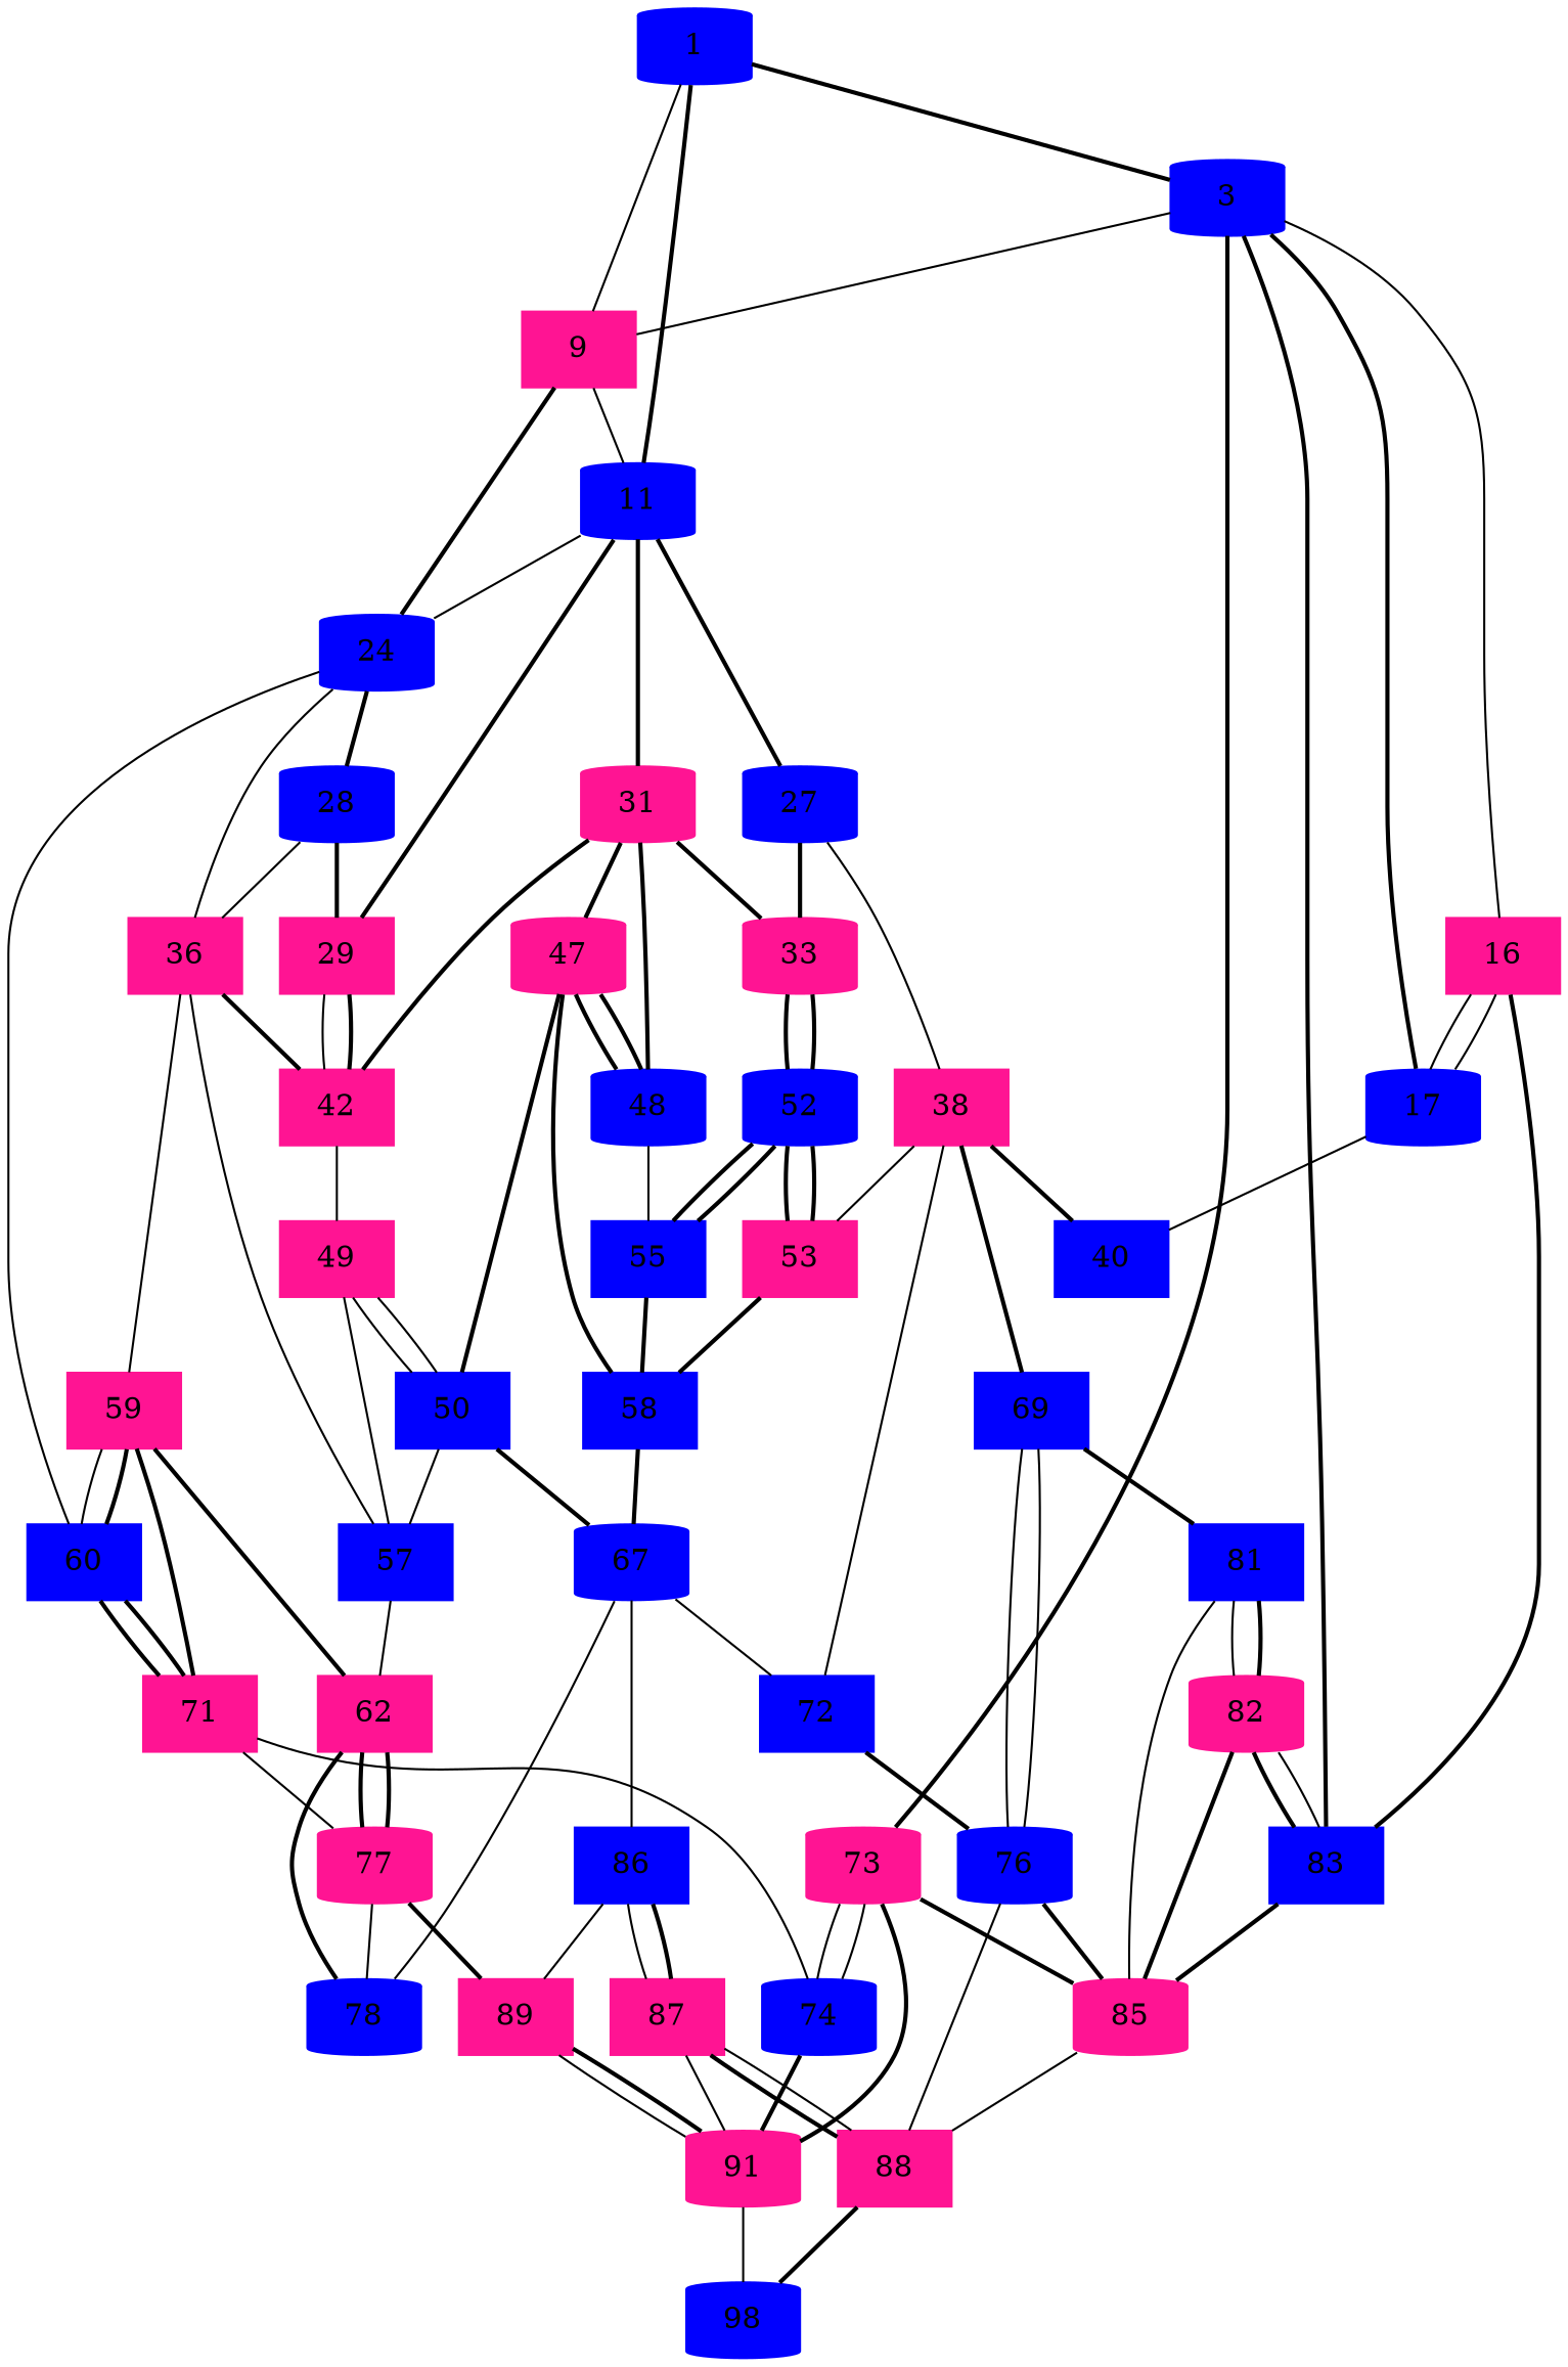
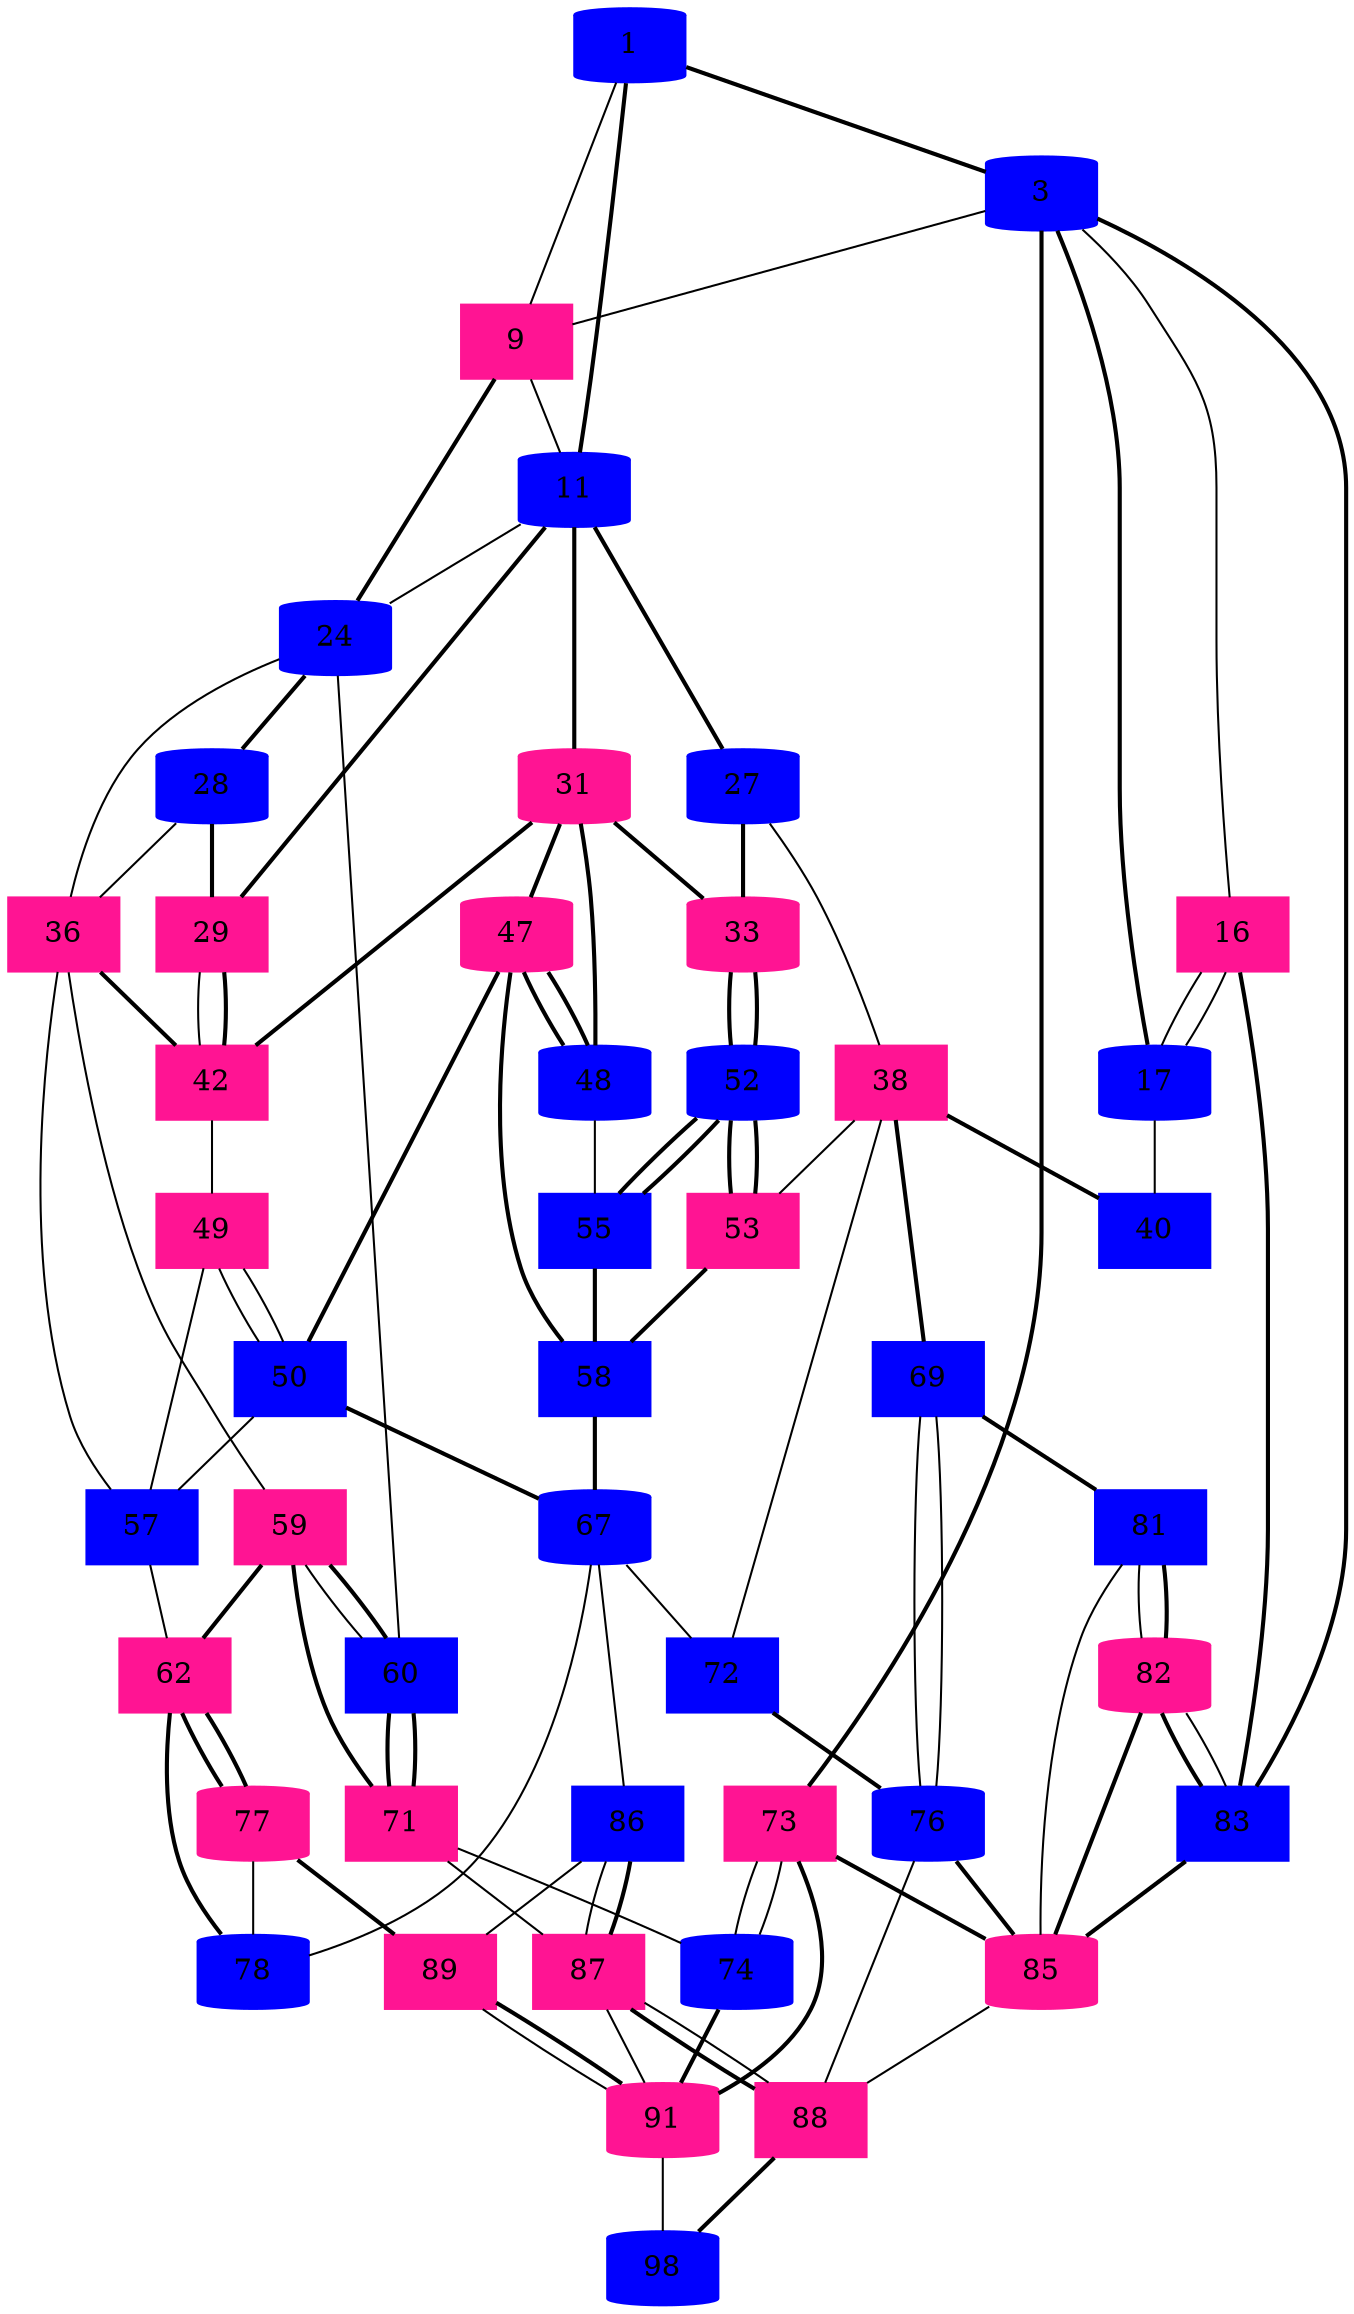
  graph {
    node [color=blue shape=box style=filled]
    edge [style=bold]
    1 [shape=cylinder super="+6+2"]
    3 [shape=cylinder super="+4"]
    9 [color=deeppink super="+10+21"]
    11 [shape=cylinder super="+12"]
    16 [color=deeppink super="+46"]
    17 [shape=cylinder super="+18"]
-   73 [color=deeppink shape=cylinder]
+   73 [color=deeppink]
    83
    24 [shape=cylinder super="+25+26"]
    27 [shape=cylinder super="+34"]
    29 [color=deeppink]
    31 [color=deeppink shape=cylinder super="+43+32"]
    40 [super="+41"]
    74 [shape=cylinder super="+90"]
    85 [color=deeppink shape=cylinder super="+94"]
    91 [color=deeppink shape=cylinder super="+92"]
    28 [shape=cylinder]
    36 [color=deeppink super="+37+56"]
    60
    33 [color=deeppink shape=cylinder]
    38 [color=deeppink super="+39+54"]
    42 [color=deeppink super="+44"]
    47 [color=deeppink shape=cylinder super="+51"]
    48 [shape=cylinder]
    57 [super="+64"]
    59 [color=deeppink super="+61"]
    71 [color=deeppink super="+75"]
    52 [shape=cylinder]
    53 [color=deeppink]
    69 [super="+70"]
    72
    49 [color=deeppink]
    50 [super="+66"]
    58 [super="+65"]
    55
    62 [color=deeppink super="+63"]
    76 [shape=cylinder super="+84"]
    81
    67 [shape=cylinder super="+79+68"]
    78 [shape=cylinder]
    86
    77 [color=deeppink shape=cylinder super="+80"]
    89 [color=deeppink]
    87 [color=deeppink]
    88 [color=deeppink super="+96"]
    82 [color=deeppink shape=cylinder]
    98 [shape=cylinder]
    1 -- 3 [weight=2]
    1 -- 9 [style=solid]
    1 -- 11 [weight=2]
    3 -- 9 [style=solid]
    3 -- 16 [style=solid]
    3 -- 17
    3 -- 73
    3 -- 83
    9 -- 11 [style=solid]
    9 -- 24 [weight=2]
    11 -- 24 [style=solid]
    11 -- 27
    11 -- 29
    11 -- 31
    16 -- 17 [style=solid]
    16 -- 17 [style=solid]
    16 -- 83
    17 -- 40 [style=solid weight=2]
    73 -- 74 [style=solid]
    73 -- 74 [style=solid]
    73 -- 85
    73 -- 91
    83 -- 85
    24 -- 28
    24 -- 36 [style=solid]
    24 -- 60 [style=solid]
    27 -- 33
    27 -- 38 [style=solid]
    29 -- 42 [style=solid]
    29 -- 42
    31 -- 33
    31 -- 42
    31 -- 47
    31 -- 48
    74 -- 91 [weight=2]
    85 -- 88 [style=solid]
    91 -- 98 [style=solid weight=2]
    28 -- 29
    28 -- 36 [style=solid]
    36 -- 42
    36 -- 57 [style=solid]
    36 -- 59 [style=solid]
    60 -- 71
    60 -- 71
    33 -- 52
    33 -- 52
    38 -- 40
    38 -- 53 [style=solid]
    38 -- 69
    38 -- 72 [style=solid]
    42 -- 49 [style=solid]
    47 -- 48
    47 -- 48
    47 -- 50
    47 -- 58
    48 -- 55 [style=solid]
    57 -- 62 [style=solid]
    59 -- 60 [style=solid]
    59 -- 60
    59 -- 71
    59 -- 62
    71 -- 74 [style=solid]
-   71 -- 77 [style=solid]
+   71 -- 87 [style=solid]
    52 -- 53
    52 -- 53
    52 -- 55
    52 -- 55
    53 -- 58
    69 -- 76 [style=solid]
    69 -- 76 [style=solid]
    69 -- 81
    72 -- 76
    49 -- 57 [style=solid]
    49 -- 50 [style=solid]
    49 -- 50 [style=solid]
    50 -- 57 [style=solid]
    50 -- 67
    58 -- 67
    55 -- 58
    62 -- 78
    62 -- 77
    62 -- 77
    76 -- 85
    76 -- 88 [style=solid]
    81 -- 85 [style=solid]
    81 -- 82 [style=solid]
    81 -- 82
    67 -- 72 [style=solid]
    67 -- 78 [style=solid]
    67 -- 86 [style=solid]
    86 -- 89 [style=solid]
    86 -- 87 [style=solid]
    86 -- 87
    77 -- 78 [style=solid]
    77 -- 89
    89 -- 91 [style=solid]
    89 -- 91
    87 -- 91 [style=solid]
    87 -- 88
    87 -- 88 [style=solid]
    88 -- 98
    82 -- 83
    82 -- 83 [style=solid]
    82 -- 85
  }
